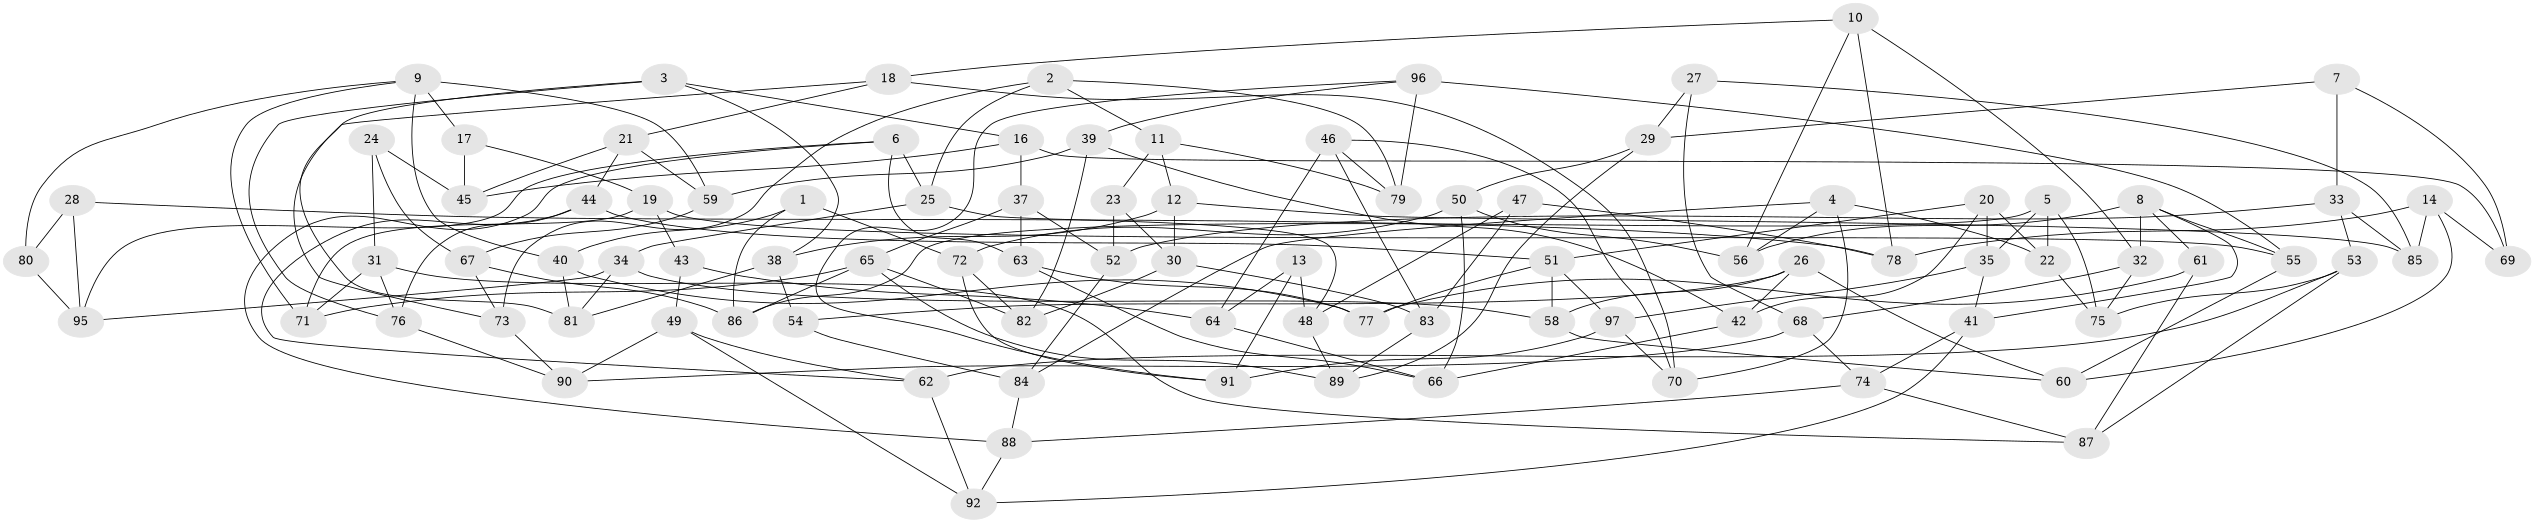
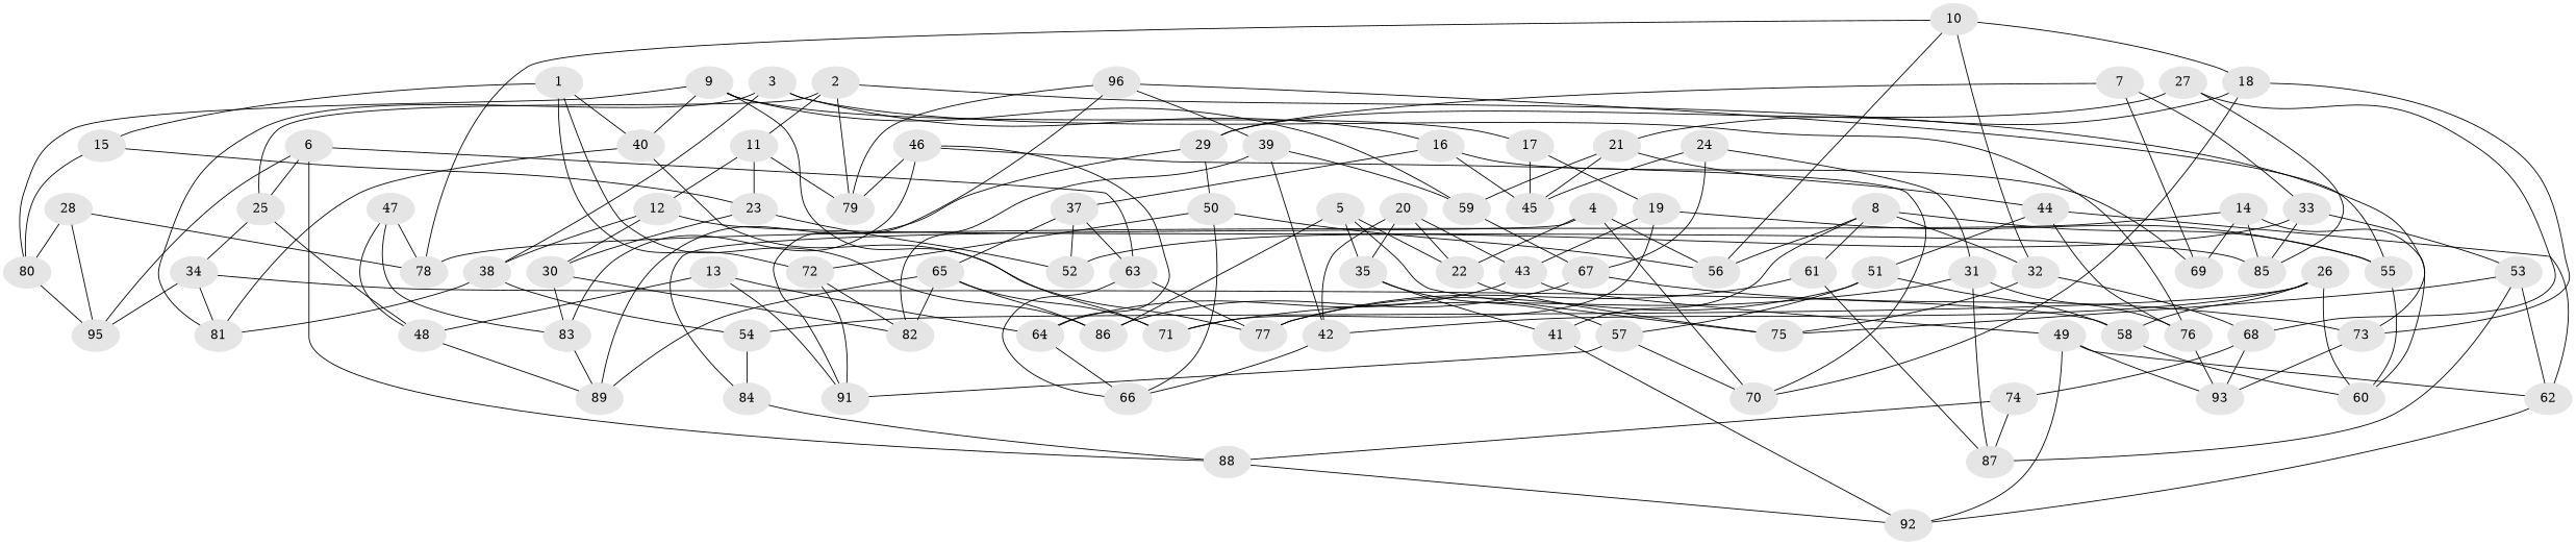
  graph {
    node [color=gray90 style=filled]
    1
+   15
    40
    72
    86
    80
    23
    81
    77
    91
    82
    2
    11
    25
    73
    79
    12
    48
    34
-   90
+   90 [label=93]
    3
    16
    38
    76
    69
    37
    45
    54
    4
    22
    56
    70
    84
    75
    88
    5
    35
    41
-   57 [label=97]
+   57
    6
    63
    n42 [label=95]
    66
    92
    7
    29
    33
    50
    89
    32
    68
    85
    52
    53
    8
    55
    61
    74
    60
    87
    9
    17
    59
    71
    19
    67
    10
    18
    78
    21
    30
    83
    13
    64
    47
    14
    65
    43
    44
    49
    20
    42
    51
    62
    24
    31
    28
    58
    26
    27
    n91 [label=96]
    39
    46
+   1 -- 15
    1 -- 40
    1 -- 72
    1 -- 86
+   15 -- 80
+   15 -- 23
    40 -- 81
    40 -- 77
    72 -- 91
    72 -- 82
    80 -- n42
    23 -- 52
    23 -- 30
    2 -- 11
    2 -- 25
    2 -- 73
    2 -- 79
    11 -- 23
    11 -- 79
    11 -- 12
    25 -- 48
    25 -- 34
    73 -- 90
    12 -- 38
    12 -- 85
    12 -- 30
    48 -- 89
    34 -- 81
    34 -- n42
    34 -- 58
    3 -- 81
    3 -- 16
    3 -- 38
    3 -- 76
    16 -- 69
    16 -- 37
    16 -- 45
    38 -- 81
    38 -- 54
    76 -- 90
    37 -- 63
    37 -- 52
    37 -- 65
    54 -- 84
    4 -- 22
    4 -- 56
    4 -- 70
    4 -- 84
    22 -- 75
    84 -- 88
    88 -- 92
    5 -- 86
    5 -- 22
    5 -- 75
    5 -- 35
    35 -- 41
    35 -- 57
    41 -- 92
-   41 -- 74
    57 -- 91
    57 -- 70
    6 -- 25
    6 -- 88
    6 -- 63
    6 -- n42
    63 -- 77
    63 -- 66
    7 -- 69
    7 -- 29
    7 -- 33
    29 -- 50
    29 -- 89
    33 -- 85
    33 -- 52
    33 -- 53
    50 -- 72
    50 -- 56
    50 -- 66
    32 -- 75
    32 -- 68
    68 -- 90
    68 -- 74
-   52 -- 84
    53 -- 75
    53 -- 87
    53 -- 62
    8 -- 56
    8 -- 41
    8 -- 32
    8 -- 55
    8 -- 61
    55 -- 60
    61 -- 77
    61 -- 87
    74 -- 88
    74 -- 87
    9 -- 40
    9 -- 80
    9 -- 17
    9 -- 59
    9 -- 71
    17 -- 45
    17 -- 19
    59 -- 67
    19 -- 55
    19 -- 71
    19 -- 43
    67 -- 86
    67 -- 73
    10 -- 56
    10 -- 32
    10 -- 18
    10 -- 78
    18 -- 73
    18 -- 70
    18 -- 21
    21 -- 45
    21 -- 59
    21 -- 44
    30 -- 82
    30 -- 83
    83 -- 89
    13 -- 91
    13 -- 48
    13 -- 64
    64 -- 66
    47 -- 48
    47 -- 78
    47 -- 83
    14 -- 69
    14 -- 85
    14 -- 60
    14 -- 78
    65 -- 86
    65 -- 82
    65 -- 89
    65 -- 71
    43 -- 64
    43 -- 49
    44 -- 76
    44 -- 51
    44 -- 62
    49 -- 90
    49 -- 92
    49 -- 62
    20 -- 22
    20 -- 35
-   20 -- 51
+   20 -- 43
    20 -- 42
    42 -- 66
    51 -- 77
    51 -- 57
    51 -- 58
    62 -- 92
    24 -- 45
    24 -- 67
    24 -- 31
    31 -- 76
    31 -- 87
    31 -- 71
    28 -- 80
    28 -- n42
    28 -- 78
    58 -- 60
    26 -- 54
    26 -- 60
    26 -- 42
    26 -- 58
    27 -- 29
    27 -- 68
    27 -- 85
    n91 -- 91
    n91 -- 79
    n91 -- 55
    n91 -- 39
    39 -- 82
    39 -- 59
    39 -- 42
    46 -- 79
    46 -- 70
    46 -- 83
    46 -- 64
  }
